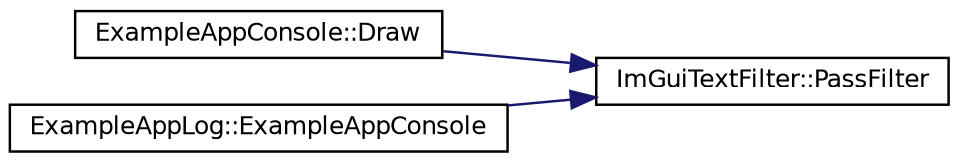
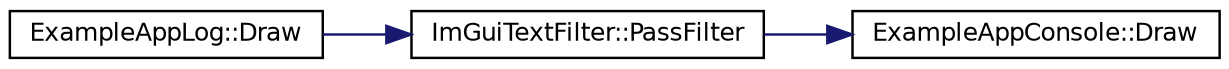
  digraph {
    rankdir=RL
    node [color=black fillcolor=white fontname=Helvetica fontsize=10 shape=record style=filled]
    edge [color=midnightblue dir=back fontname=Helvetica fontsize=10 labelfontname=Helvetica labelfontsize=10 style=solid]
    n1 [height=0.2 label="ImGuiTextFilter::PassFilter" width=0.4]
    n2 [height=0.2 label="ExampleAppConsole::Draw" width=0.4]
-   n3 [height=0.2 label="ExampleAppLog::ExampleAppConsole" width=0.4]
-   n1 -> n2
+   n3 [height=0.2 label="ExampleAppLog::Draw" width=0.4]
+   n2 -> n1
    n1 -> n3
  }
